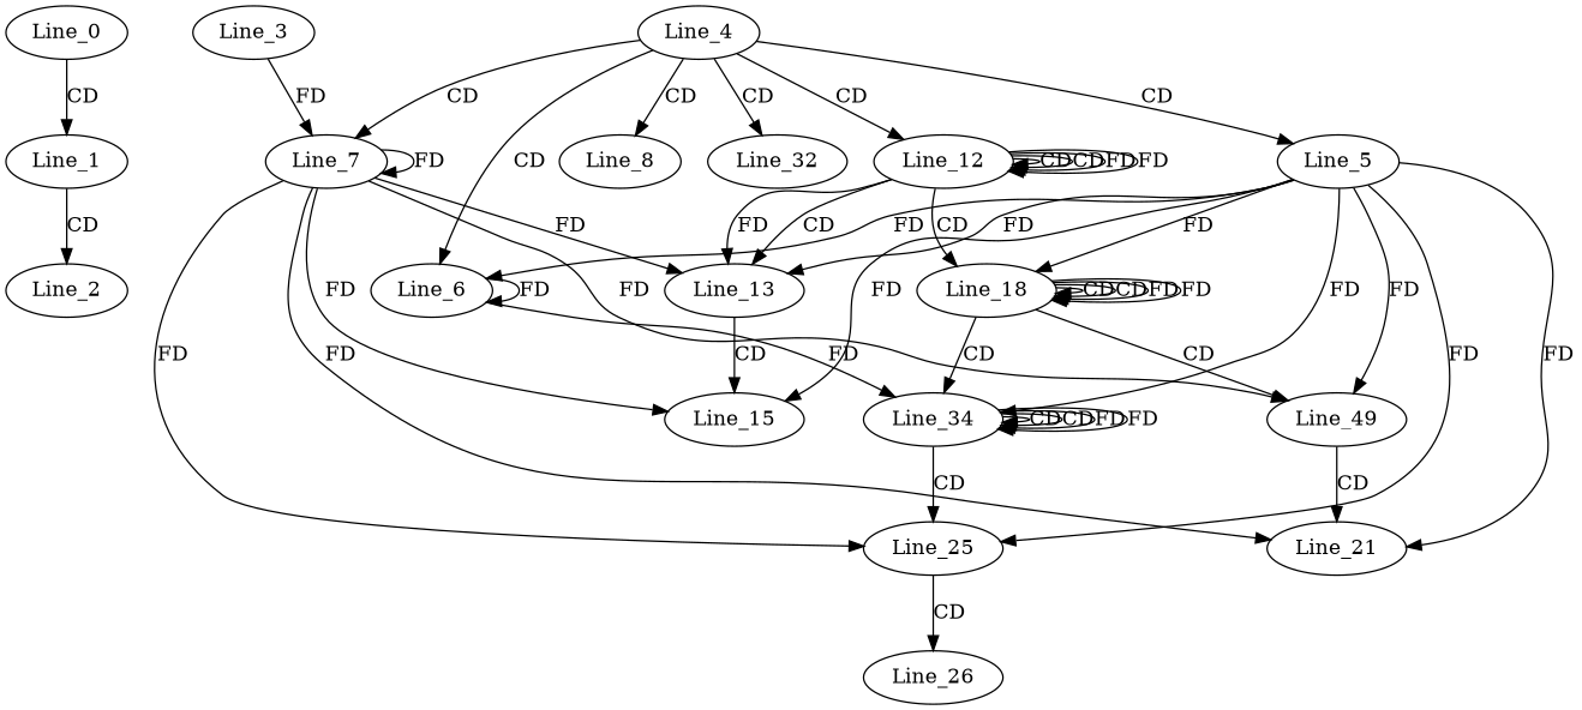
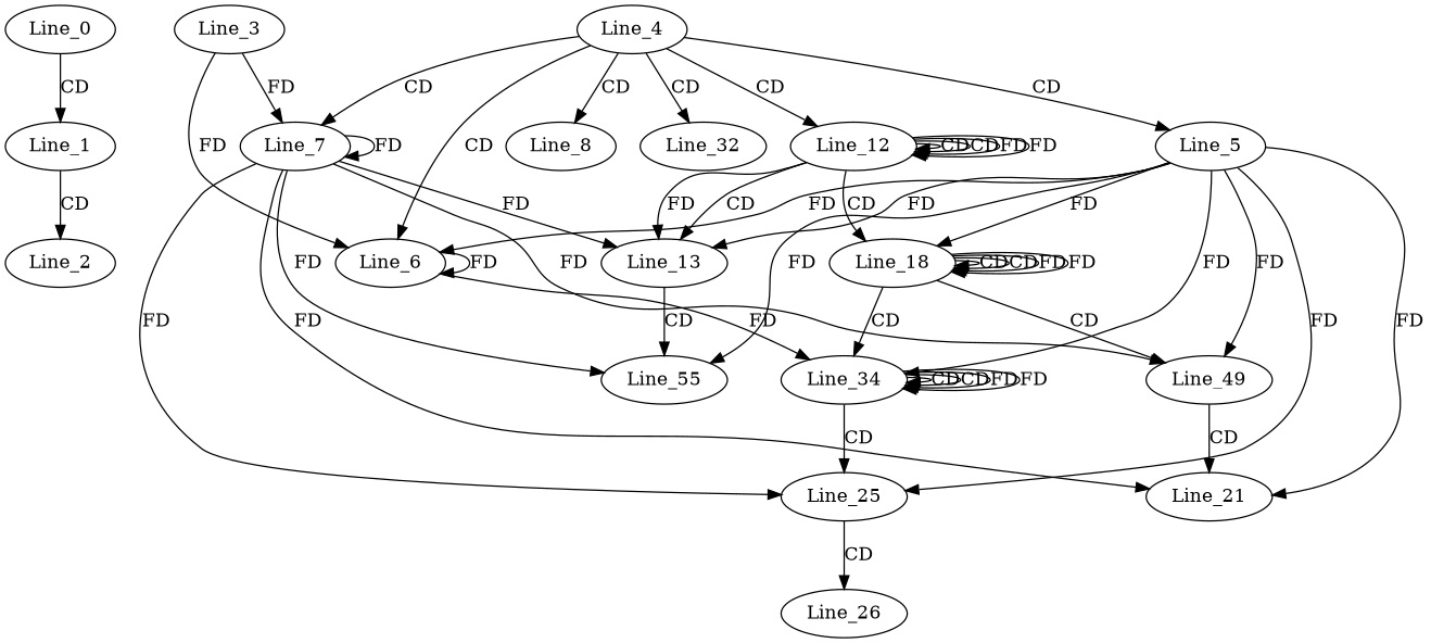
  digraph {
    Line_0
    Line_1
    Line_2
    Line_4
    Line_5
    Line_6
    Line_7
    Line_8
    Line_12
    Line_32
    Line_13
-   Line_15
+   Line_15 [label=Line_55]
    n13 [label=Line_49]
    Line_21
    n15 [label=Line_34]
    Line_25
    Line_18
    Line_26
    Line_3
    Line_0 -> Line_1 [label=CD]
    Line_1 -> Line_2 [label=CD]
    Line_4 -> Line_5 [label=CD]
    Line_4 -> Line_6 [label=CD]
    Line_4 -> Line_7 [label=CD]
    Line_4 -> Line_8 [label=CD]
    Line_4 -> Line_12 [label=CD]
    Line_4 -> Line_32 [label=CD]
    Line_5 -> Line_6 [label=FD]
    Line_5 -> Line_13 [label=FD]
    Line_5 -> Line_15 [label=FD]
    Line_5 -> n13 [label=FD]
    Line_5 -> Line_21 [label=FD]
    Line_5 -> n15 [label=FD]
    Line_5 -> Line_25 [label=FD]
    Line_5 -> Line_18 [label=FD]
    Line_6 -> Line_6 [label=FD]
    Line_6 -> n15 [label=FD]
    Line_7 -> Line_7 [label=FD]
    Line_7 -> Line_13 [label=FD]
    Line_7 -> Line_15 [label=FD]
    Line_7 -> n13 [label=FD]
    Line_7 -> Line_21 [label=FD]
    Line_7 -> Line_25 [label=FD]
    Line_12 -> Line_12 [label=CD]
    Line_12 -> Line_12 [label=CD]
    Line_12 -> Line_12 [label=FD]
    Line_12 -> Line_12 [label=FD]
    Line_12 -> Line_13 [label=CD]
    Line_12 -> Line_13 [label=FD]
    Line_12 -> Line_18 [label=CD]
    Line_13 -> Line_15 [label=CD]
    n13 -> Line_21 [label=CD]
    n15 -> n15 [label=CD]
    n15 -> n15 [label=CD]
    n15 -> n15 [label=FD]
    n15 -> n15 [label=FD]
    n15 -> Line_25 [label=CD]
    Line_25 -> Line_26 [label=CD]
    Line_18 -> n13 [label=CD]
    Line_18 -> n15 [label=CD]
    Line_18 -> Line_18 [label=CD]
    Line_18 -> Line_18 [label=CD]
    Line_18 -> Line_18 [label=FD]
    Line_18 -> Line_18 [label=FD]
+   Line_3 -> Line_6 [label=FD]
    Line_3 -> Line_7 [label=FD]
  }
